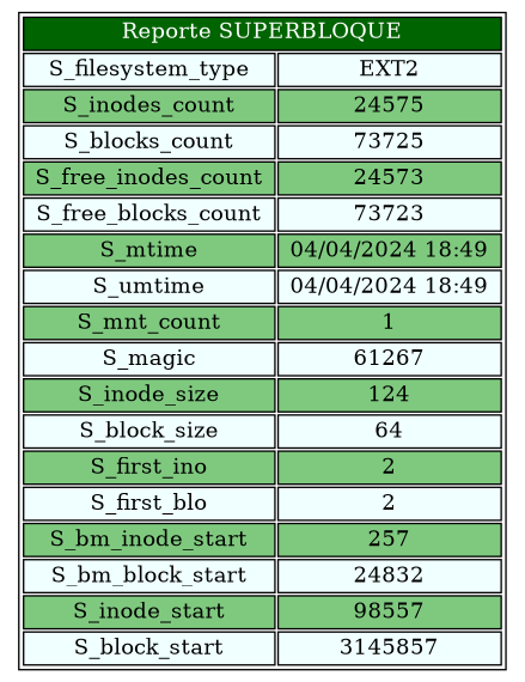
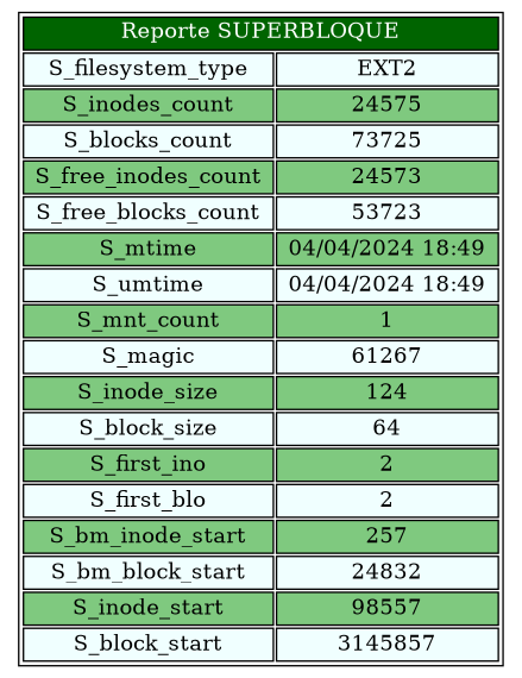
  digraph {
-   n1 [label=< <table border="1">   <tr>   <td bgcolor='darkgreen' COLSPAN="2"> <font color='white'> Reporte SUPERBLOQUE </font> </td>   </tr>   <tr>   <td bgcolor='Azure'> S_filesystem_type </td>    <td bgcolor='Azure'> EXT2 </td>   </tr>   <tr>   <td bgcolor='#7FC97F'> S_inodes_count </td>    <td bgcolor='#7FC97F'> 24575 </td>   </tr>   <tr>   <td bgcolor='Azure'> S_blocks_count </td>    <td bgcolor='Azure'> 73725 </td>   </tr>   <tr>   <td bgcolor='#7FC97F'> S_free_inodes_count </td>    <td bgcolor='#7FC97F'> 24573 </td>   </tr>   <tr>   <td bgcolor='Azure'> S_free_blocks_count </td>    <td bgcolor='Azure'> 73723 </td>   </tr>   <tr>   <td bgcolor='#7FC97F'> S_mtime </td>    <td bgcolor='#7FC97F'> 04/04/2024 18:49 </td>   </tr>   <tr>   <td bgcolor='Azure'> S_umtime </td>    <td bgcolor='Azure'> 04/04/2024 18:49 </td>   </tr>   <tr>   <td bgcolor='#7FC97F'> S_mnt_count </td>    <td bgcolor='#7FC97F'> 1 </td>   </tr>   <tr>   <td bgcolor='Azure'> S_magic </td>    <td bgcolor='Azure'> 61267 </td>   </tr>   <tr>   <td bgcolor='#7FC97F'> S_inode_size </td>    <td bgcolor='#7FC97F'> 124 </td>   </tr>   <tr>   <td bgcolor='Azure'> S_block_size </td>    <td bgcolor='Azure'> 64 </td>   </tr>   <tr>   <td bgcolor='#7FC97F'> S_first_ino </td>    <td bgcolor='#7FC97F'> 2 </td>   </tr>   <tr>   <td bgcolor='Azure'> S_first_blo </td>    <td bgcolor='Azure'> 2 </td>   </tr>   <tr>   <td bgcolor='#7FC97F'> S_bm_inode_start </td>    <td bgcolor='#7FC97F'> 257 </td>   </tr>   <tr>   <td bgcolor='Azure'> S_bm_block_start </td>    <td bgcolor='Azure'> 24832 </td>   </tr>   <tr>   <td bgcolor='#7FC97F'> S_inode_start </td>    <td bgcolor='#7FC97F'> 98557 </td>   </tr>   <tr>   <td bgcolor='Azure'> S_block_start </td>    <td bgcolor='Azure'> 3145857 </td>   </tr>  </table> > shape=none]
+   n1 [label=< <table border="1">   <tr>   <td bgcolor='darkgreen' COLSPAN="2"> <font color='white'> Reporte SUPERBLOQUE </font> </td>   </tr>   <tr>   <td bgcolor='Azure'> S_filesystem_type </td>    <td bgcolor='Azure'> EXT2 </td>   </tr>   <tr>   <td bgcolor='#7FC97F'> S_inodes_count </td>    <td bgcolor='#7FC97F'> 24575 </td>   </tr>   <tr>   <td bgcolor='Azure'> S_blocks_count </td>    <td bgcolor='Azure'> 73725 </td>   </tr>   <tr>   <td bgcolor='#7FC97F'> S_free_inodes_count </td>    <td bgcolor='#7FC97F'> 24573 </td>   </tr>   <tr>   <td bgcolor='Azure'> S_free_blocks_count </td>    <td bgcolor='Azure'> 53723 </td>   </tr>   <tr>   <td bgcolor='#7FC97F'> S_mtime </td>    <td bgcolor='#7FC97F'> 04/04/2024 18:49 </td>   </tr>   <tr>   <td bgcolor='Azure'> S_umtime </td>    <td bgcolor='Azure'> 04/04/2024 18:49 </td>   </tr>   <tr>   <td bgcolor='#7FC97F'> S_mnt_count </td>    <td bgcolor='#7FC97F'> 1 </td>   </tr>   <tr>   <td bgcolor='Azure'> S_magic </td>    <td bgcolor='Azure'> 61267 </td>   </tr>   <tr>   <td bgcolor='#7FC97F'> S_inode_size </td>    <td bgcolor='#7FC97F'> 124 </td>   </tr>   <tr>   <td bgcolor='Azure'> S_block_size </td>    <td bgcolor='Azure'> 64 </td>   </tr>   <tr>   <td bgcolor='#7FC97F'> S_first_ino </td>    <td bgcolor='#7FC97F'> 2 </td>   </tr>   <tr>   <td bgcolor='Azure'> S_first_blo </td>    <td bgcolor='Azure'> 2 </td>   </tr>   <tr>   <td bgcolor='#7FC97F'> S_bm_inode_start </td>    <td bgcolor='#7FC97F'> 257 </td>   </tr>   <tr>   <td bgcolor='Azure'> S_bm_block_start </td>    <td bgcolor='Azure'> 24832 </td>   </tr>   <tr>   <td bgcolor='#7FC97F'> S_inode_start </td>    <td bgcolor='#7FC97F'> 98557 </td>   </tr>   <tr>   <td bgcolor='Azure'> S_block_start </td>    <td bgcolor='Azure'> 3145857 </td>   </tr>  </table> > shape=none]
  }
